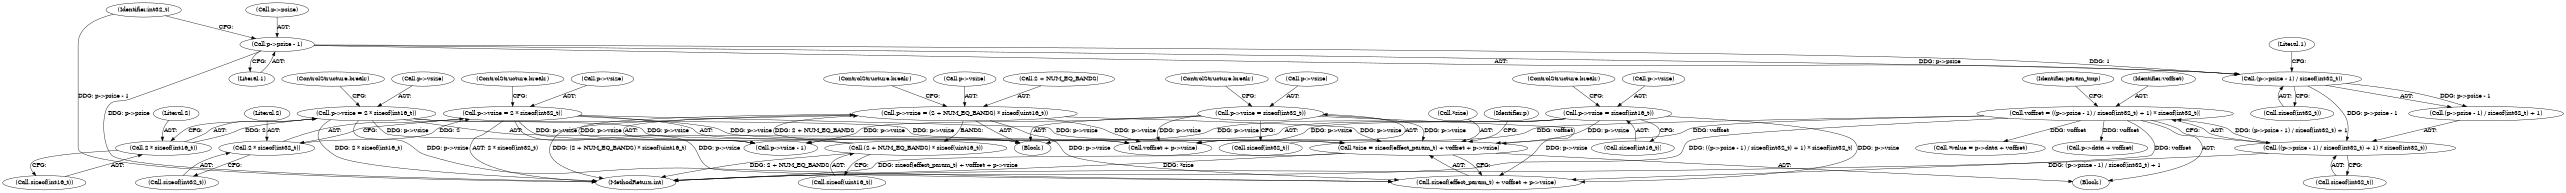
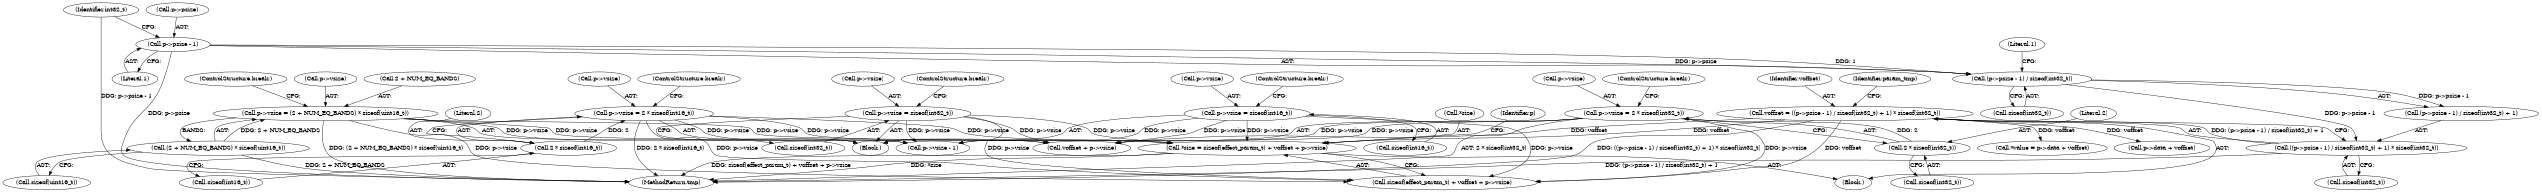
  digraph {
    n1 [label="(Call,*size = sizeof(effect_param_t) + voffset + p->vsize)"]
    n2 [label="(Call,sizeof(effect_param_t) + voffset + p->vsize)"]
    n3 [label="(Block,)"]
-   n4 [label="(MethodReturn,int)"]
+   n4 [label="(MethodReturn,tmp)"]
    n5 [label="(Call,voffset = ((p->psize - 1) / sizeof(int32_t) + 1) * sizeof(int32_t))"]
    n6 [label="(Call,((p->psize - 1) / sizeof(int32_t) + 1) * sizeof(int32_t))"]
    n7 [label="(Call,voffset + p->vsize)"]
    n8 [label="(Call,*value = p->data + voffset)"]
    n9 [label="(Call,p->data + voffset)"]
    n10 [label="(Call,sizeof(int32_t))"]
    n11 [label="(Call,(p->psize - 1) / sizeof(int32_t))"]
    n12 [label="(Call,(p->psize - 1) / sizeof(int32_t) + 1)"]
    n13 [label="(Call,sizeof(int32_t))"]
    n14 [label="(Call,p->psize - 1)"]
    n15 [label="(Literal,1)"]
    n16 [label="(Call,p->vsize = sizeof(int16_t))"]
    n17 [label="(Call,sizeof(int16_t))"]
    n18 [label="(Block,)"]
    n19 [label="(Call,p->vsize - 1)"]
    n20 [label="(Call,p->vsize = 2 * sizeof(int32_t))"]
    n21 [label="(Call,2 * sizeof(int32_t))"]
    n22 [label="(Call,sizeof(int32_t))"]
    n23 [label="(Call,p->vsize = 2 * sizeof(int16_t))"]
    n24 [label="(Call,2 * sizeof(int16_t))"]
    n25 [label="(Call,sizeof(int16_t))"]
    n26 [label="(Call,p->vsize = sizeof(int32_t))"]
    n27 [label="(Call,sizeof(int32_t))"]
    n28 [label="(Call,p->vsize = (2 + NUM_EQ_BANDS) * sizeof(uint16_t))"]
    n29 [label="(Call,(2 + NUM_EQ_BANDS) * sizeof(uint16_t))"]
    n30 [label="(Call,sizeof(uint16_t))"]
    n31 [label="(Identifier,int32_t)"]
    n32 [label="(Literal,2)"]
    n33 [label="(ControlStructure,break;)"]
    n34 [label="(ControlStructure,break;)"]
    n35 [label="(Identifier,param_tmp)"]
    n36 [label="(ControlStructure,break;)"]
    n37 [label="(Call,p->vsize)"]
    n38 [label="(Literal,1)"]
    n39 [label="(Identifier,voffset)"]
    n40 [label="(ControlStructure,break;)"]
    n41 [label="(Call,*size)"]
    n42 [label="(ControlStructure,break;)"]
    n43 [label="(Call,p->psize)"]
    n44 [label="(Identifier,p)"]
    n45 [label="(Call,p->vsize)"]
    n46 [label="(Call,p->vsize)"]
    n47 [label="(Call,p->vsize)"]
    n48 [label="(Call,p->vsize)"]
    n49 [label="(Call,2 + NUM_EQ_BANDS)"]
    n50 [label="(Literal,2)"]
    n1 -> n2 [label="CFG: "]
    n1 -> n3 [label="AST: "]
    n1 -> n4 [label="DDG: *size"]
    n1 -> n4 [label="DDG: sizeof(effect_param_t) + voffset + p->vsize"]
    n2 -> n1 [label="AST: "]
    n5 -> n1 [label="DDG: voffset"]
    n5 -> n2 [label="DDG: voffset"]
    n5 -> n3 [label="AST: "]
    n5 -> n4 [label="DDG: ((p->psize - 1) / sizeof(int32_t) + 1) * sizeof(int32_t)"]
    n5 -> n6 [label="CFG: "]
    n5 -> n7 [label="DDG: voffset"]
    n5 -> n8 [label="DDG: voffset"]
    n5 -> n9 [label="DDG: voffset"]
    n6 -> n4 [label="DDG: (p->psize - 1) / sizeof(int32_t) + 1"]
    n6 -> n5 [label="AST: "]
    n6 -> n5 [label="DDG: (p->psize - 1) / sizeof(int32_t) + 1"]
    n6 -> n10 [label="CFG: "]
    n10 -> n6 [label="AST: "]
    n11 -> n6 [label="DDG: p->psize - 1"]
    n11 -> n12 [label="AST: "]
    n11 -> n12 [label="DDG: p->psize - 1"]
    n11 -> n13 [label="CFG: "]
    n12 -> n6 [label="AST: "]
    n13 -> n11 [label="AST: "]
    n14 -> n4 [label="DDG: p->psize"]
    n14 -> n11 [label="AST: "]
    n14 -> n11 [label="DDG: p->psize"]
    n14 -> n11 [label="DDG: 1"]
    n14 -> n15 [label="CFG: "]
    n15 -> n14 [label="AST: "]
    n16 -> n1 [label="DDG: p->vsize"]
    n16 -> n2 [label="DDG: p->vsize"]
    n16 -> n7 [label="DDG: p->vsize"]
    n16 -> n17 [label="CFG: "]
    n16 -> n18 [label="AST: "]
    n16 -> n19 [label="DDG: p->vsize"]
    n17 -> n16 [label="AST: "]
-   n20 -> n1 [label="DDG: p->vsize"]
    n20 -> n2 [label="DDG: p->vsize"]
    n20 -> n4 [label="AST: 2 * sizeof(int32_t)"]
    n20 -> n7 [label="DDG: p->vsize"]
    n20 -> n18 [label="AST: "]
    n20 -> n19 [label="DDG: p->vsize"]
    n20 -> n21 [label="CFG: "]
    n21 -> n20 [label="AST: "]
    n21 -> n20 [label="DDG: 2"]
    n21 -> n22 [label="CFG: "]
    n22 -> n21 [label="AST: "]
    n23 -> n1 [label="DDG: p->vsize"]
    n23 -> n2 [label="DDG: p->vsize"]
    n23 -> n4 [label="DDG: 2 * sizeof(int16_t)"]
    n23 -> n7 [label="DDG: p->vsize"]
    n23 -> n18 [label="AST: "]
    n23 -> n19 [label="DDG: p->vsize"]
    n23 -> n24 [label="CFG: "]
    n24 -> n23 [label="AST: "]
    n24 -> n23 [label="DDG: 2"]
    n24 -> n25 [label="CFG: "]
    n25 -> n24 [label="AST: "]
    n26 -> n1 [label="DDG: p->vsize"]
    n26 -> n2 [label="DDG: p->vsize"]
    n26 -> n7 [label="DDG: p->vsize"]
    n26 -> n18 [label="AST: "]
    n26 -> n19 [label="DDG: p->vsize"]
    n26 -> n27 [label="CFG: "]
    n27 -> n26 [label="AST: "]
    n28 -> n1 [label="DDG: p->vsize"]
    n28 -> n2 [label="DDG: p->vsize"]
    n28 -> n4 [label="DDG: (2 + NUM_EQ_BANDS) * sizeof(uint16_t)"]
    n28 -> n7 [label="DDG: p->vsize"]
    n28 -> n18 [label="AST: "]
    n28 -> n19 [label="DDG: p->vsize"]
    n28 -> n29 [label="BANDS: "]
    n29 -> n4 [label="DDG: 2 + NUM_EQ_BANDS"]
    n29 -> n28 [label="AST: "]
    n29 -> n28 [label="DDG: 2 + NUM_EQ_BANDS"]
    n29 -> n30 [label="CFG: "]
    n30 -> n29 [label="AST: "]
    n31 -> n4 [label="DDG: p->psize - 1"]
    n31 -> n14 [label="CFG: "]
    n32 -> n21 [label="AST: "]
    n33 -> n26 [label="CFG: "]
    n34 -> n16 [label="CFG: "]
    n35 -> n5 [label="CFG: "]
    n36 -> n23 [label="CFG: "]
    n37 -> n23 [label="AST: "]
    n38 -> n11 [label="CFG: "]
    n39 -> n5 [label="AST: "]
    n40 -> n28 [label="CFG: "]
    n41 -> n1 [label="AST: "]
    n42 -> n20 [label="CFG: "]
    n43 -> n14 [label="AST: "]
    n44 -> n1 [label="CFG: "]
    n45 -> n20 [label="AST: "]
    n46 -> n16 [label="AST: "]
    n47 -> n26 [label="AST: "]
    n48 -> n28 [label="AST: "]
    n49 -> n28 [label="AST: "]
    n50 -> n24 [label="AST: "]
  }
